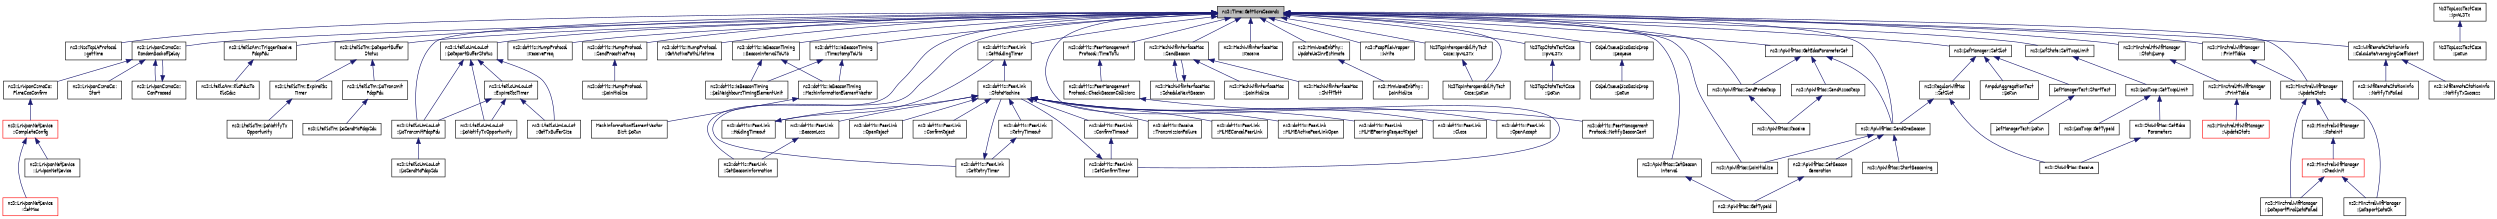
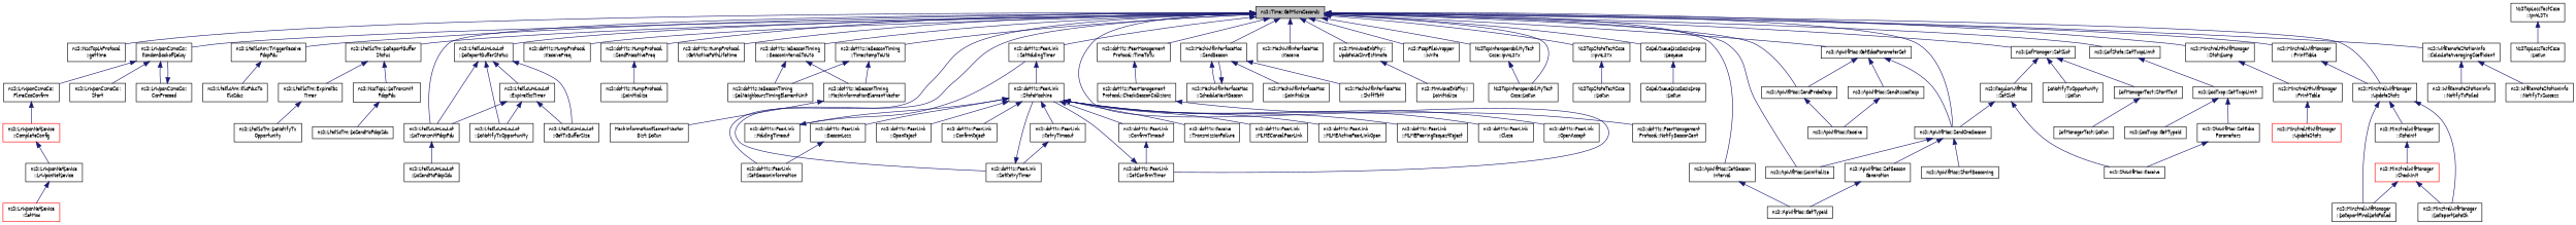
  digraph {
    fontname="Patrick Hand"
    rankdir=TB
    node [color=black fillcolor=white fontname="Patrick Hand" fontsize=10 shape=record style=filled]
    edge [color=midnightblue dir=back fontname="Patrick Hand" fontsize=10 labelfontname=Helvetica labelfontsize=10 style=solid]
    n1 [fillcolor=grey75 fontcolor=black height=0.2 label="ns3::Time::GetMicroSeconds" width=0.4]
    n2 [height=0.2 label="ns3::NscTcpL4Protocol\l::gettime" width=0.4]
    n3 [height=0.2 label="ns3::LrWpanCsmaCa::\lRandomBackoffDelay" width=0.4]
    n4 [height=0.2 label="ns3::LteRlcAm::TriggerReceive\lPdcpPdu" width=0.4]
    n5 [height=0.2 label="ns3::LteRlcTm::DoReportBuffer\lStatus" width=0.4]
    n6 [height=0.2 label="ns3::LteRlcUmLowLat\l::DoTransmitPdcpPdu" width=0.4]
    n7 [height=0.2 label="ns3::LteRlcUmLowLat\l::DoReportBufferStatus" width=0.4]
    n8 [height=0.2 label="ns3::dot11s::HwmpProtocol\l::ReceivePreq" width=0.4]
    n9 [height=0.2 label="ns3::dot11s::HwmpProtocol\l::SendProactivePreq" width=0.4]
    n10 [height=0.2 label="ns3::dot11s::HwmpProtocol\l::GetActivePathLifetime" width=0.4]
    n11 [height=0.2 label="ns3::dot11s::IeBeaconTiming\l::TimestampToU16" width=0.4]
    n12 [height=0.2 label="ns3::dot11s::IeBeaconTiming\l::BeaconIntervalToU16" width=0.4]
    n13 [height=0.2 label="ns3::dot11s::PeerLink\l::SetBeaconInformation" width=0.4]
    n14 [height=0.2 label="ns3::dot11s::PeerLink\l::SetHoldingTimer" width=0.4]
    n15 [height=0.2 label="ns3::dot11s::PeerLink\l::SetRetryTimer" width=0.4]
    n16 [height=0.2 label="ns3::dot11s::PeerLink\l::SetConfirmTimer" width=0.4]
    n17 [height=0.2 label="ns3::dot11s::PeerManagement\lProtocol::TimeToTu" width=0.4]
    n18 [height=0.2 label="ns3::MeshWifiInterfaceMac\l::SendBeacon" width=0.4]
    n19 [height=0.2 label="ns3::MeshWifiInterfaceMac\l::Receive" width=0.4]
    n20 [height=0.2 label="ns3::MmWaveEnbPhy::\lUpdateUeSinrEstimate" width=0.4]
    n21 [height=0.2 label="ns3::PcapFileWrapper\l::Write" width=0.4]
    n22 [height=0.2 label="Ns3TcpInteroperabilityTest\lCase::Ipv4L3Tx" width=0.4]
    n23 [height=0.2 label="Ns3TcpStateTestCase\l::Ipv4L3Tx" width=0.4]
    n24 [height=0.2 label="CoDelQueueDiscBasicDrop\l::Dequeue" width=0.4]
    n25 [height=0.2 label="ns3::ApWifiMac::SetBeacon\lInterval" width=0.4]
    n26 [height=0.2 label="ns3::ApWifiMac::GetEdcaParameterSet" width=0.4]
    n27 [height=0.2 label="ns3::ApWifiMac::SendProbeResp" width=0.4]
    n28 [height=0.2 label="ns3::ApWifiMac::SendOneBeacon" width=0.4]
    n29 [height=0.2 label="ns3::ApWifiMac::DoInitialize" width=0.4]
    n30 [height=0.2 label="ns3::DcfManager::SetSlot" width=0.4]
    n31 [height=0.2 label="ns3::DcfState::SetTxopLimit" width=0.4]
    n32 [height=0.2 label="ns3::MinstrelHtWifiManager\l::StatsDump" width=0.4]
    n33 [height=0.2 label="ns3::MinstrelWifiManager\l::UpdateStats" width=0.4]
    n34 [height=0.2 label="ns3::MinstrelWifiManager\l::PrintTable" width=0.4]
    n35 [height=0.2 label="ns3::WifiRemoteStationInfo\l::CalculateAveragingCoefficient" width=0.4]
    n36 [height=0.2 label="Ns3TcpInteroperabilityTest\lCase::DoRun" width=0.4]
    n37 [height=0.2 label="ns3::LrWpanCsmaCa::\lStart" width=0.4]
    n38 [height=0.2 label="ns3::LrWpanCsmaCa::\lCanProceed" width=0.4]
    n39 [height=0.2 label="ns3::LrWpanCsmaCa::\lPlmeCcaConfirm" width=0.4]
    n40 [height=0.2 label="ns3::LteRlcAm::RlcPdusTo\lRlcSdus" width=0.4]
-   n41 [height=0.2 label="ns3::LteRlcTm::DoTransmit\lPdcpPdu" width=0.4]
+   n41 [height=0.2 label="ns3::NscTcpL::DoTransmit\lPdcpPdu" width=0.4]
    n42 [height=0.2 label="ns3::LteRlcTm::ExpireRbs\lTimer" width=0.4]
    n43 [height=0.2 label="ns3::LteRlcUmLowLat\l::DoSendMcPdcpSdu" width=0.4]
    n44 [height=0.2 label="ns3::LteRlcUmLowLat\l::DoNotifyTxOpportunity" width=0.4]
    n45 [height=0.2 label="ns3::LteRlcUmLowLat\l::ExpireRbsTimer" width=0.4]
    n46 [height=0.2 label="ns3::LteRlcUmLowLat\l::GetTxBufferSize" width=0.4]
    n47 [height=0.2 label="ns3::dot11s::HwmpProtocol\l::DoInitialize" width=0.4]
    n48 [height=0.2 label="ns3::dot11s::IeBeaconTiming\l::MeshInformationElementVector" width=0.4]
    n49 [height=0.2 label="ns3::dot11s::IeBeaconTiming\l::DelNeighboursTimingElementUnit" width=0.4]
    n50 [height=0.2 label="ns3::dot11s::PeerLink\l::StateMachine" width=0.4]
    n51 [height=0.2 label="ns3::dot11s::PeerManagement\lProtocol::CheckBeaconCollisions" width=0.4]
    n52 [height=0.2 label="ns3::MeshWifiInterfaceMac\l::DoInitialize" width=0.4]
    n53 [height=0.2 label="ns3::MeshWifiInterfaceMac\l::ShiftTbtt" width=0.4]
    n54 [height=0.2 label="ns3::MeshWifiInterfaceMac\l::ScheduleNextBeacon" width=0.4]
    n55 [height=0.2 label="ns3::MmWaveEnbPhy::\lDoInitialize" width=0.4]
    n56 [height=0.2 label="Ns3TcpLossTestCase\l::Ipv4L3Tx" width=0.4]
    n57 [height=0.2 label="Ns3TcpLossTestCase\l::DoRun" width=0.4]
    n58 [height=0.2 label="Ns3TcpStateTestCase\l::DoRun" width=0.4]
    n59 [height=0.2 label="CoDelQueueDiscBasicDrop\l::DoRun" width=0.4]
    n60 [height=0.2 label="ns3::ApWifiMac::GetTypeId" width=0.4]
    n61 [height=0.2 label="ns3::ApWifiMac::SendAssocResp" width=0.4]
    n62 [height=0.2 label="ns3::ApWifiMac::Receive" width=0.4]
    n63 [height=0.2 label="ns3::ApWifiMac::SetBeacon\lGeneration" width=0.4]
    n64 [height=0.2 label="ns3::ApWifiMac::StartBeaconing" width=0.4]
    n65 [height=0.2 label="ns3::RegularWifiMac\l::SetSlot" width=0.4]
    n66 [height=0.2 label="DcfManagerTest::StartTest" width=0.4]
-   n67 [height=0.2 label="AmpduAggregationTest\l::DoRun" width=0.4]
+   n67 [height=0.2 label="DoNotifyTxOpportunity\l::DoRun" width=0.4]
    n68 [height=0.2 label="ns3::DcaTxop::SetTxopLimit" width=0.4]
    n69 [height=0.2 label="ns3::MinstrelHtWifiManager\l::PrintTable" width=0.4]
    n70 [height=0.2 label="ns3::MinstrelWifiManager\l::DoReportDataOk" width=0.4]
    n71 [height=0.2 label="ns3::MinstrelWifiManager\l::DoReportFinalDataFailed" width=0.4]
    n72 [height=0.2 label="ns3::MinstrelWifiManager\l::RateInit" width=0.4]
    n73 [height=0.2 label="ns3::WifiRemoteStationInfo\l::NotifyTxSuccess" width=0.4]
    n74 [height=0.2 label="ns3::WifiRemoteStationInfo\l::NotifyTxFailed" width=0.4]
    n75 [color=red height=0.2 label="ns3::LrWpanNetDevice\l::CompleteConfig" width=0.4]
    n76 [height=0.2 label="ns3::LrWpanNetDevice\l::LrWpanNetDevice" width=0.4]
    n77 [color=red height=0.2 label="ns3::LrWpanNetDevice\l::SetMac" width=0.4]
    n78 [height=0.2 label="ns3::LteRlcTm::DoSendMcPdcpSdu" width=0.4]
    n79 [height=0.2 label="ns3::LteRlcTm::DoNotifyTx\lOpportunity" width=0.4]
    n80 [height=0.2 label="MeshInformationElementVector\lBist::DoRun" width=0.4]
    n81 [height=0.2 label="ns3::dot11s::PeerLink\l::BeaconLoss" width=0.4]
    n82 [height=0.2 label="ns3::dot11s::Receive\l::TransmissionFailure" width=0.4]
    n83 [height=0.2 label="ns3::dot11s::PeerLink\l::MLMECancelPeerLink" width=0.4]
    n84 [height=0.2 label="ns3::dot11s::PeerLink\l::MLMEActivePeerLinkOpen" width=0.4]
    n85 [height=0.2 label="ns3::dot11s::PeerLink\l::MLMEPeeringRequestReject" width=0.4]
    n86 [height=0.2 label="ns3::dot11s::PeerLink\l::Close" width=0.4]
    n87 [height=0.2 label="ns3::dot11s::PeerLink\l::OpenAccept" width=0.4]
    n88 [height=0.2 label="ns3::dot11s::PeerLink\l::OpenReject" width=0.4]
    n89 [height=0.2 label="ns3::dot11s::PeerLink\l::ConfirmReject" width=0.4]
    n90 [height=0.2 label="ns3::dot11s::PeerLink\l::HoldingTimeout" width=0.4]
    n91 [height=0.2 label="ns3::dot11s::PeerLink\l::RetryTimeout" width=0.4]
    n92 [height=0.2 label="ns3::dot11s::PeerLink\l::ConfirmTimeout" width=0.4]
    n93 [height=0.2 label="ns3::dot11s::PeerManagement\lProtocol::NotifyBeaconSent" width=0.4]
    n94 [height=0.2 label="ns3::StaWifiMac::Receive" width=0.4]
    n95 [height=0.2 label="DcfManagerTest::DoRun" width=0.4]
    n96 [height=0.2 label="ns3::DcaTxop::GetTypeId" width=0.4]
    n97 [height=0.2 label="ns3::StaWifiMac::SetEdca\lParameters" width=0.4]
    n98 [color=red height=0.2 label="ns3::MinstrelHtWifiManager\l::UpdateStats" width=0.4]
    n99 [color=red height=0.2 label="ns3::MinstrelWifiManager\l::CheckInit" width=0.4]
    n1 -> n2
    n1 -> n3
    n1 -> n4
    n1 -> n5
    n1 -> n6
    n1 -> n7
    n1 -> n8
    n1 -> n9
    n1 -> n10
    n1 -> n11
    n1 -> n12
    n1 -> n13
    n1 -> n14
    n1 -> n15
    n1 -> n16
    n1 -> n17
    n1 -> n18
    n1 -> n19
    n1 -> n20
    n1 -> n21
    n1 -> n22
    n1 -> n23
    n1 -> n24
    n1 -> n25
    n1 -> n26
    n1 -> n27
    n1 -> n28
    n1 -> n29
    n1 -> n30
    n1 -> n31
    n1 -> n32
    n1 -> n33
    n1 -> n34
    n1 -> n35
    n1 -> n36
    n3 -> n37
    n3 -> n38
    n3 -> n39
    n4 -> n40
    n5 -> n41
    n5 -> n42
    n6 -> n43
    n7 -> n6
    n7 -> n44
    n7 -> n45
    n7 -> n46
    n9 -> n47
    n11 -> n48
    n11 -> n49
    n12 -> n48
    n12 -> n49
    n14 -> n50
    n15 -> n50
    n16 -> n50
    n17 -> n51
    n18 -> n52
    n18 -> n53
    n18 -> n54
    n20 -> n55
    n22 -> n36
    n23 -> n58
    n24 -> n59
    n25 -> n60
    n26 -> n27
    n26 -> n28
    n26 -> n61
    n27 -> n62
    n28 -> n29
    n28 -> n63
    n28 -> n64
    n30 -> n65
    n30 -> n66
    n30 -> n67
    n31 -> n68
    n32 -> n69
    n33 -> n70
    n33 -> n71
    n33 -> n72
    n34 -> n33
    n35 -> n73
    n35 -> n74
    n38 -> n3
    n39 -> n75
    n41 -> n78
    n42 -> n79
    n45 -> n6
    n45 -> n44
    n45 -> n46
    n48 -> n80
    n50 -> n81
    n50 -> n82
    n50 -> n83
    n50 -> n84
    n50 -> n85
    n50 -> n86
    n50 -> n87
    n50 -> n88
    n50 -> n89
    n50 -> n90
    n50 -> n91
    n50 -> n92
    n51 -> n93
    n54 -> n18
    n56 -> n57
    n61 -> n62
    n63 -> n60
    n65 -> n28
    n65 -> n94
    n66 -> n95
    n68 -> n96
    n68 -> n97
    n69 -> n98
    n72 -> n99
    n75 -> n76
-   n75 -> n77
+   n76 -> n77
    n81 -> n13
    n90 -> n14
    n91 -> n15
    n92 -> n16
    n97 -> n94
    n99 -> n70
    n99 -> n71
  }
